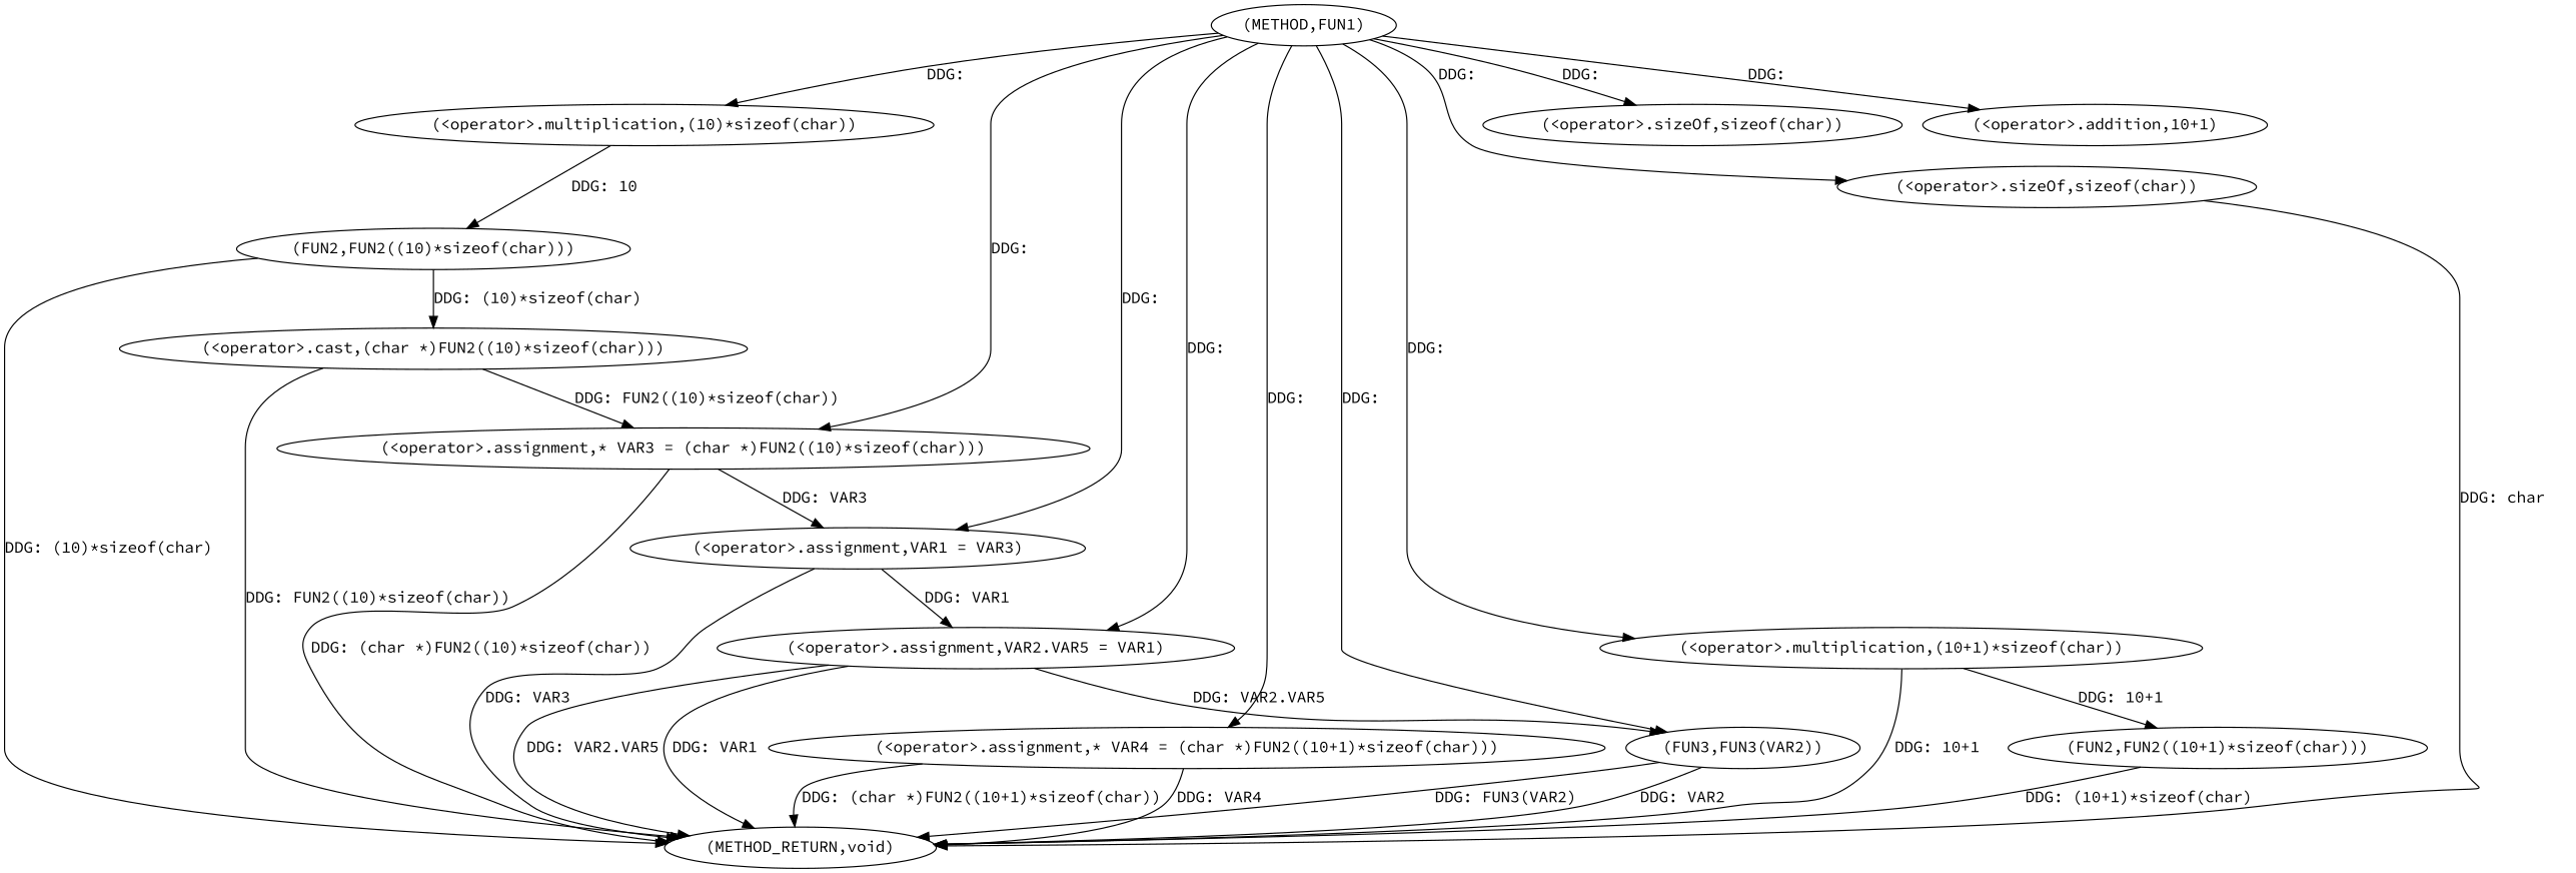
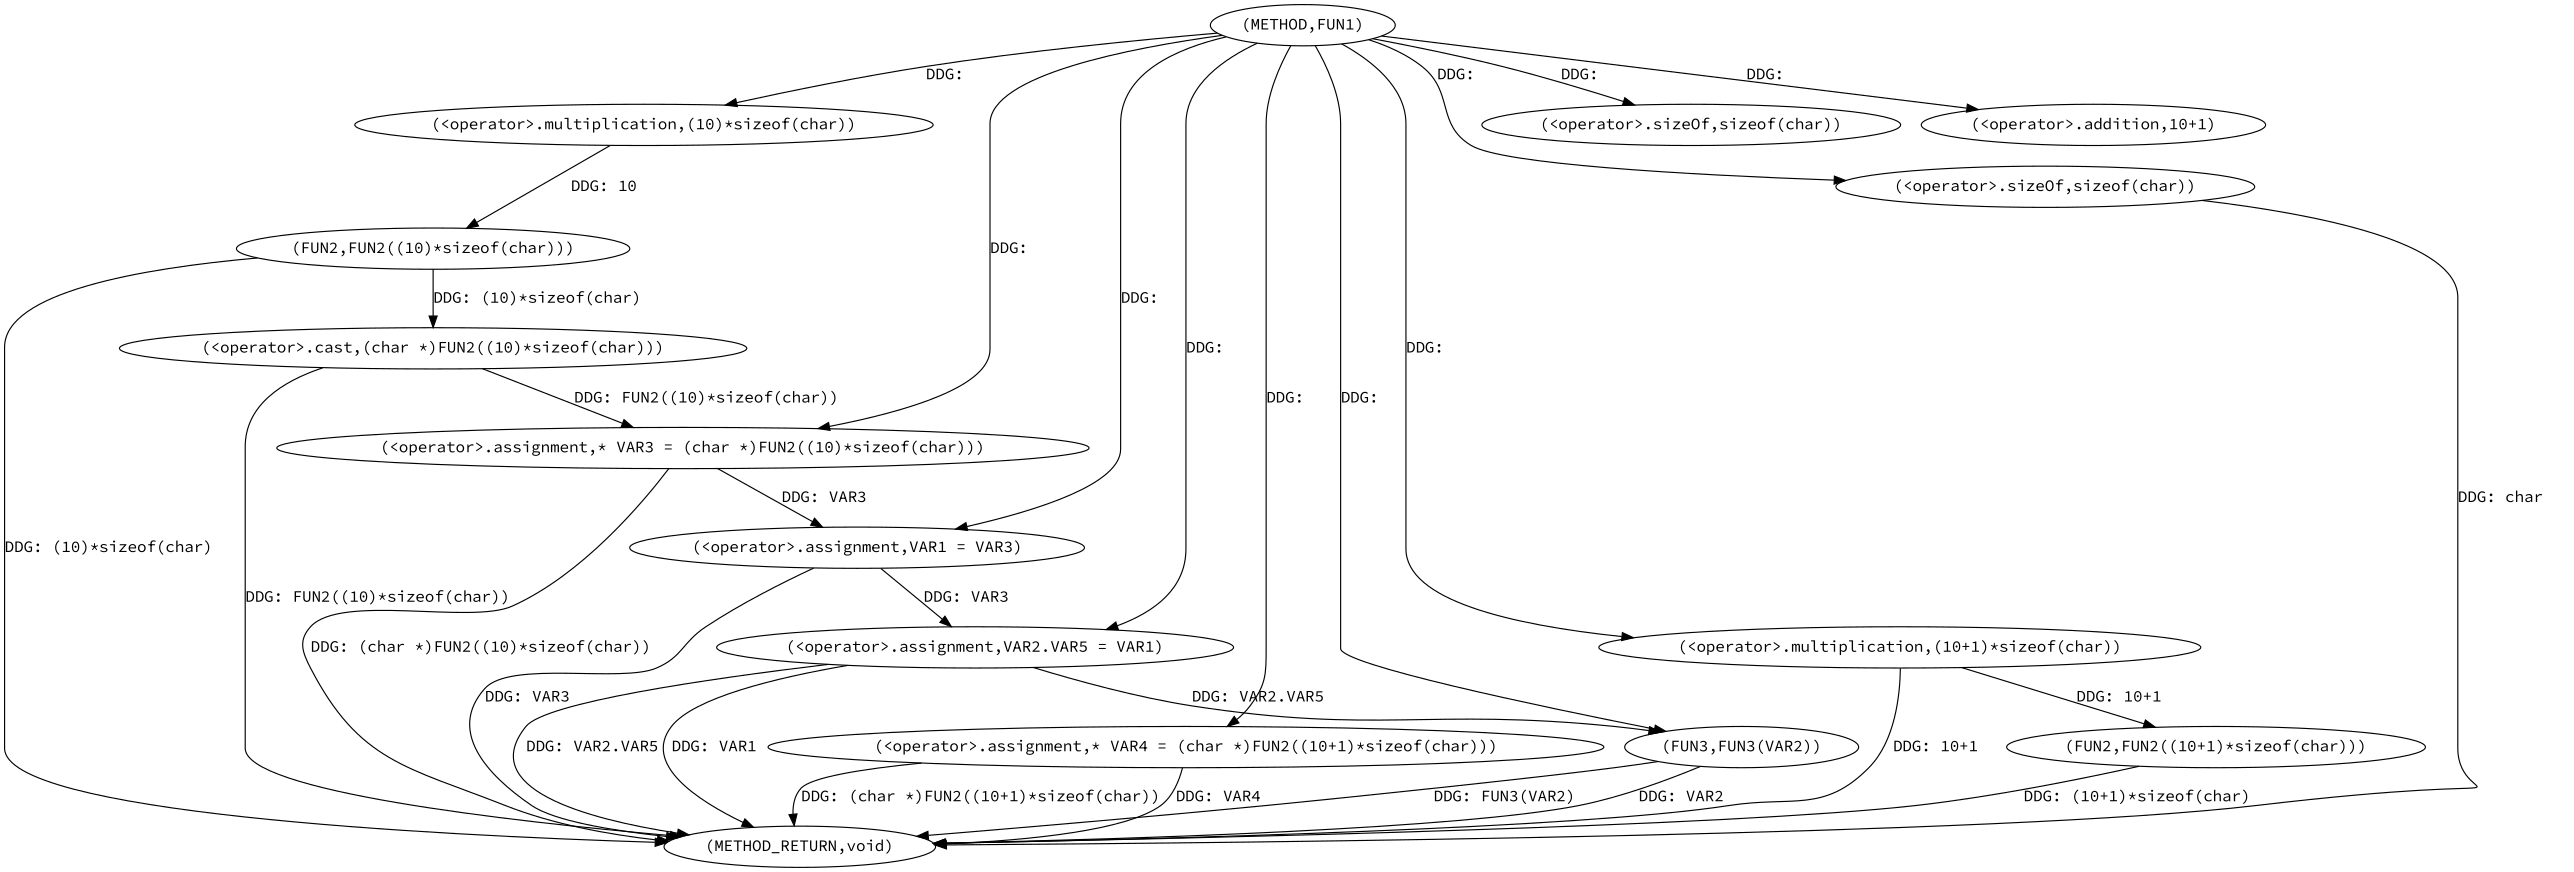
  digraph {
    fontname="Source Code Pro"
    node [fontname="Source Code Pro"]
    edge [fontname="Source Code Pro"]
    n1 [label="(METHOD,FUN1)"]
    n2 [label="(<operator>.assignment,* VAR3 = (char *)FUN2((10)*sizeof(char)))"]
    n3 [label="(<operator>.multiplication,(10)*sizeof(char))"]
    n4 [label="(<operator>.sizeOf,sizeof(char))"]
    n5 [label="(<operator>.assignment,* VAR4 = (char *)FUN2((10+1)*sizeof(char)))"]
    n6 [label="(<operator>.multiplication,(10+1)*sizeof(char))"]
    n7 [label="(<operator>.addition,10+1)"]
    n8 [label="(<operator>.sizeOf,sizeof(char))"]
    n9 [label="(<operator>.assignment,VAR1 = VAR3)"]
    n10 [label="(<operator>.assignment,VAR2.VAR5 = VAR1)"]
    n11 [label="(FUN3,FUN3(VAR2))"]
    n12 [label="(METHOD_RETURN,void)"]
    n13 [label="(FUN2,FUN2((10)*sizeof(char)))"]
    n14 [label="(FUN2,FUN2((10+1)*sizeof(char)))"]
    n15 [label="(<operator>.cast,(char *)FUN2((10)*sizeof(char)))"]
    n1 -> n2 [label="DDG: "]
    n1 -> n3 [label="DDG: "]
    n1 -> n4 [label="DDG: "]
    n1 -> n5 [label="DDG: "]
    n1 -> n6 [label="DDG: "]
    n1 -> n7 [label="DDG: "]
    n1 -> n8 [label="DDG: "]
    n1 -> n9 [label="DDG: "]
    n1 -> n10 [label="DDG: "]
    n1 -> n11 [label="DDG: "]
    n2 -> n9 [label="DDG: VAR3"]
    n2 -> n12 [label="DDG: (char *)FUN2((10)*sizeof(char))"]
    n3 -> n13 [label="DDG: 10"]
    n5 -> n12 [label="DDG: (char *)FUN2((10+1)*sizeof(char))"]
    n5 -> n12 [label="DDG: VAR4"]
    n6 -> n12 [label="DDG: 10+1"]
    n6 -> n14 [label="DDG: 10+1"]
    n8 -> n12 [label="DDG: char"]
-   n9 -> n10 [label="DDG: VAR1"]
+   n9 -> n10 [label="DDG: VAR3"]
    n9 -> n12 [label="DDG: VAR3"]
    n10 -> n11 [label="DDG: VAR2.VAR5"]
    n10 -> n12 [label="DDG: VAR1"]
    n10 -> n12 [label="DDG: VAR2.VAR5"]
    n11 -> n12 [label="DDG: FUN3(VAR2)"]
    n11 -> n12 [label="DDG: VAR2"]
    n13 -> n12 [label="DDG: (10)*sizeof(char)"]
    n13 -> n15 [label="DDG: (10)*sizeof(char)"]
    n14 -> n12 [label="DDG: (10+1)*sizeof(char)"]
    n15 -> n2 [label="DDG: FUN2((10)*sizeof(char))"]
    n15 -> n12 [label="DDG: FUN2((10)*sizeof(char))"]
  }
